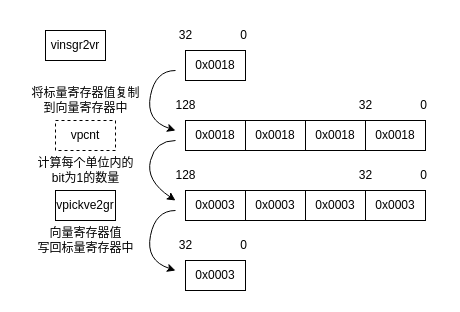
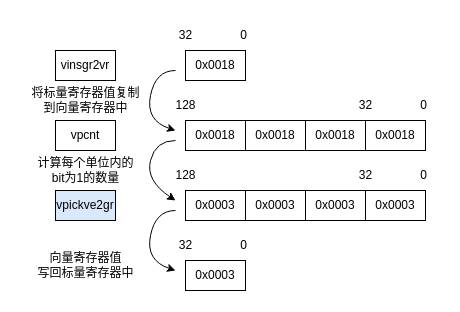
  <mxCell id="0" />
  <mxCell id="1" parent="0" />
  <mxCell id="2" value="0x0018" style="rounded=0;whiteSpace=wrap;html=1;" vertex="1" parent="1"><mxGeometry x="185" y="50" width="60" height="30" as="geometry" /></mxCell>
  <mxCell id="3" value="0" style="text;html=1;align=center;verticalAlign=middle;resizable=0;points=[];autosize=1;strokeColor=none;fillColor=none;" vertex="1" parent="1"><mxGeometry x="228" y="20" width="30" height="30" as="geometry" /></mxCell>
  <mxCell id="4" value="32" style="text;html=1;align=center;verticalAlign=middle;resizable=0;points=[];autosize=1;strokeColor=none;fillColor=none;" vertex="1" parent="1"><mxGeometry x="165" y="20" width="40" height="30" as="geometry" /></mxCell>
  <mxCell id="5" value="0x0018" style="rounded=0;whiteSpace=wrap;html=1;" vertex="1" parent="1"><mxGeometry x="365" y="120" width="60" height="30" as="geometry" /></mxCell>
  <mxCell id="6" value="0" style="text;html=1;align=center;verticalAlign=middle;resizable=0;points=[];autosize=1;strokeColor=none;fillColor=none;" vertex="1" parent="1"><mxGeometry x="408" y="90" width="30" height="30" as="geometry" /></mxCell>
  <mxCell id="7" value="32" style="text;html=1;align=center;verticalAlign=middle;resizable=0;points=[];autosize=1;strokeColor=none;fillColor=none;" vertex="1" parent="1"><mxGeometry x="345" y="90" width="40" height="30" as="geometry" /></mxCell>
  <mxCell id="8" value="0x0018" style="rounded=0;whiteSpace=wrap;html=1;" vertex="1" parent="1"><mxGeometry x="305" y="120" width="60" height="30" as="geometry" /></mxCell>
  <mxCell id="9" value="0x0018" style="rounded=0;whiteSpace=wrap;html=1;" vertex="1" parent="1"><mxGeometry x="245" y="120" width="60" height="30" as="geometry" /></mxCell>
  <mxCell id="10" value="0x0018" style="rounded=0;whiteSpace=wrap;html=1;" vertex="1" parent="1"><mxGeometry x="185" y="120" width="60" height="30" as="geometry" /></mxCell>
  <mxCell id="11" value="128" style="text;html=1;align=center;verticalAlign=middle;resizable=0;points=[];autosize=1;strokeColor=none;fillColor=none;" vertex="1" parent="1"><mxGeometry x="165" y="90" width="40" height="30" as="geometry" /></mxCell>
  <mxCell id="12" value="0x0003" style="rounded=0;whiteSpace=wrap;html=1;" vertex="1" parent="1"><mxGeometry x="365" y="190" width="60" height="30" as="geometry" /></mxCell>
  <mxCell id="13" value="0" style="text;html=1;align=center;verticalAlign=middle;resizable=0;points=[];autosize=1;strokeColor=none;fillColor=none;" vertex="1" parent="1"><mxGeometry x="408" y="160" width="30" height="30" as="geometry" /></mxCell>
  <mxCell id="14" value="32" style="text;html=1;align=center;verticalAlign=middle;resizable=0;points=[];autosize=1;strokeColor=none;fillColor=none;" vertex="1" parent="1"><mxGeometry x="345" y="160" width="40" height="30" as="geometry" /></mxCell>
  <mxCell id="15" value="0x0003" style="rounded=0;whiteSpace=wrap;html=1;" vertex="1" parent="1"><mxGeometry x="305" y="190" width="60" height="30" as="geometry" /></mxCell>
  <mxCell id="16" value="0x0003" style="rounded=0;whiteSpace=wrap;html=1;" vertex="1" parent="1"><mxGeometry x="245" y="190" width="60" height="30" as="geometry" /></mxCell>
  <mxCell id="17" value="0x0003" style="rounded=0;whiteSpace=wrap;html=1;" vertex="1" parent="1"><mxGeometry x="185" y="190" width="60" height="30" as="geometry" /></mxCell>
  <mxCell id="18" value="128" style="text;html=1;align=center;verticalAlign=middle;resizable=0;points=[];autosize=1;strokeColor=none;fillColor=none;" vertex="1" parent="1"><mxGeometry x="165" y="160" width="40" height="30" as="geometry" /></mxCell>
  <mxCell id="19" value="0x0003" style="rounded=0;whiteSpace=wrap;html=1;" vertex="1" parent="1"><mxGeometry x="185" y="260" width="60" height="30" as="geometry" /></mxCell>
  <mxCell id="20" value="0" style="text;html=1;align=center;verticalAlign=middle;resizable=0;points=[];autosize=1;strokeColor=none;fillColor=none;" vertex="1" parent="1"><mxGeometry x="228" y="230" width="30" height="30" as="geometry" /></mxCell>
  <mxCell id="21" value="32" style="text;html=1;align=center;verticalAlign=middle;resizable=0;points=[];autosize=1;strokeColor=none;fillColor=none;" vertex="1" parent="1"><mxGeometry x="165" y="230" width="40" height="30" as="geometry" /></mxCell>
  <mxCell id="22" value="" style="curved=1;endArrow=classic;html=1;rounded=0;" edge="1" parent="1"><mxGeometry width="50" height="50" relative="1" as="geometry"><mxPoint x="175" y="70" as="sourcePoint" /><mxPoint x="175" y="130" as="targetPoint" /><Array as="points"><mxPoint x="155" y="70" /><mxPoint x="145" y="120" /></Array></mxGeometry></mxCell>
  <mxCell id="23" value="" style="curved=1;endArrow=classic;html=1;rounded=0;" edge="1" parent="1"><mxGeometry width="50" height="50" relative="1" as="geometry"><mxPoint x="175" y="140" as="sourcePoint" /><mxPoint x="175" y="200" as="targetPoint" /><Array as="points"><mxPoint x="155" y="140" /><mxPoint x="145" y="180" /></Array></mxGeometry></mxCell>
  <mxCell id="24" value="" style="curved=1;endArrow=classic;html=1;rounded=0;" edge="1" parent="1"><mxGeometry width="50" height="50" relative="1" as="geometry"><mxPoint x="175" y="210" as="sourcePoint" /><mxPoint x="175" y="270" as="targetPoint" /><Array as="points"><mxPoint x="155" y="210" /><mxPoint x="145" y="260" /></Array></mxGeometry></mxCell>
- <mxCell id="25" value="vinsgr2vr" style="rounded=0;whiteSpace=wrap;html=1;" vertex="1" parent="1"><mxGeometry x="45" y="30" width="60" height="30" as="geometry" /></mxCell>
+ <mxCell id="25" value="vinsgr2vr" style="rounded=0;whiteSpace=wrap;html=1;" vertex="1" parent="1"><mxGeometry x="55" y="50" width="60" height="30" as="geometry" /></mxCell>
  <mxCell id="26" value="将标量寄存器值复制&lt;div&gt;到向量寄存器中&lt;/div&gt;" style="text;html=1;align=center;verticalAlign=middle;resizable=0;points=[];autosize=1;strokeColor=none;fillColor=none;textDirection=ltr;" vertex="1" parent="1"><mxGeometry x="20" y="80" width="130" height="40" as="geometry" /></mxCell>
- <mxCell id="27" value="vpcnt" style="rounded=0;whiteSpace=wrap;html=1;dashed=1;" vertex="1" parent="1"><mxGeometry x="55" y="120" width="60" height="30" as="geometry" /></mxCell>
+ <mxCell id="27" value="vpcnt" style="rounded=0;whiteSpace=wrap;html=1;" vertex="1" parent="1"><mxGeometry x="55" y="120" width="60" height="30" as="geometry" /></mxCell>
  <mxCell id="28" value="计算每个单位内的&lt;div&gt;bit为1的数量&lt;/div&gt;" style="text;html=1;align=center;verticalAlign=middle;resizable=0;points=[];autosize=1;strokeColor=none;fillColor=none;textDirection=ltr;" vertex="1" parent="1"><mxGeometry x="25" y="150" width="120" height="40" as="geometry" /></mxCell>
- <mxCell id="29" value="vpickve2gr" style="rounded=0;whiteSpace=wrap;html=1;" vertex="1" parent="1"><mxGeometry x="55" y="190" width="60" height="30" as="geometry" /></mxCell>
- <mxCell id="30" value="向量寄存器值&lt;div&gt;写回标量寄存器中&lt;/div&gt;" style="text;html=1;align=center;verticalAlign=middle;resizable=0;points=[];autosize=1;strokeColor=none;fillColor=none;textDirection=ltr;" vertex="1" parent="1"><mxGeometry x="25" y="220" width="120" height="40" as="geometry" /></mxCell>
+ <mxCell id="29" value="vpickve2gr" style="rounded=0;whiteSpace=wrap;html=1;fillColor=#dae8fc;" vertex="1" parent="1"><mxGeometry x="55" y="190" width="60" height="30" as="geometry" /></mxCell>
+ <mxCell id="30" value="向量寄存器值&lt;div&gt;写回标量寄存器中&lt;/div&gt;" style="text;html=1;align=center;verticalAlign=middle;resizable=0;points=[];autosize=1;strokeColor=none;fillColor=none;textDirection=ltr;" vertex="1" parent="1"><mxGeometry x="25" y="245" width="120" height="40" as="geometry" /></mxCell>
